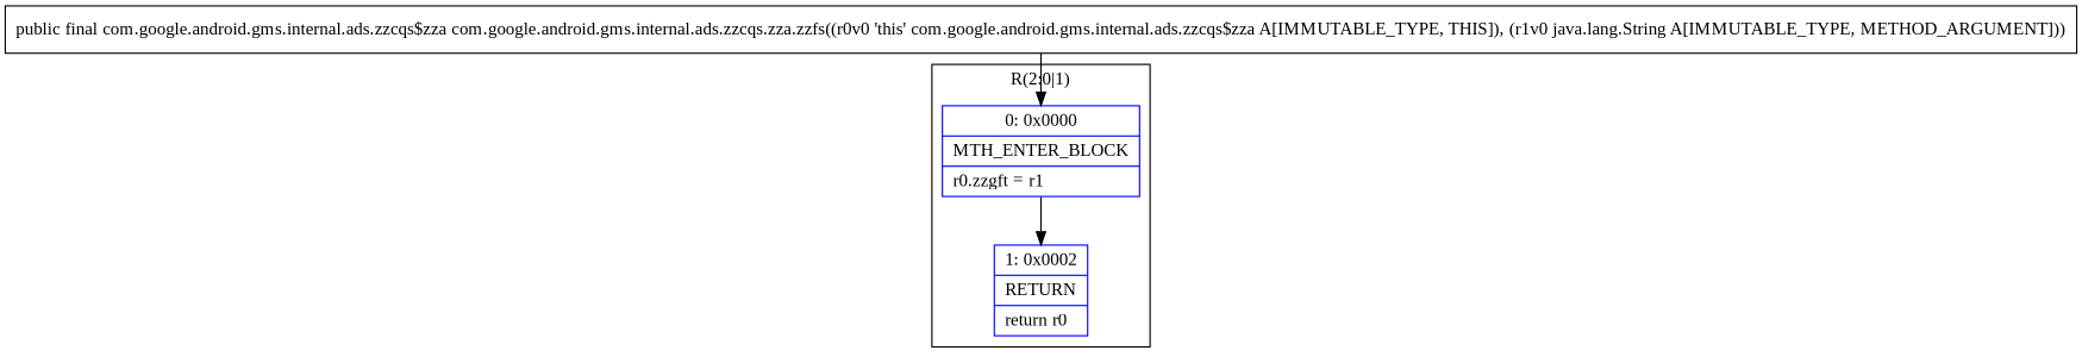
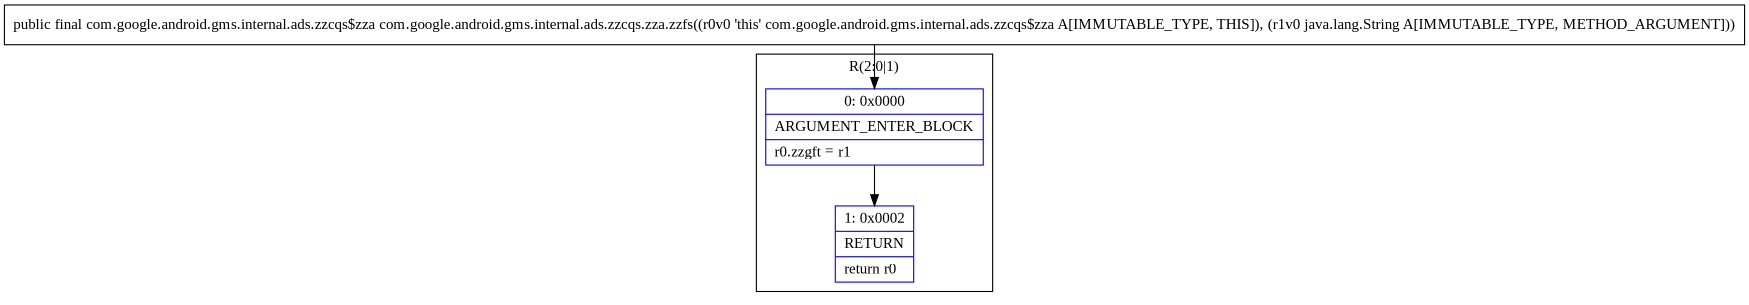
  digraph {
    fontname="Liberation Serif"
    node [color=blue shape=record fontname="Liberation Serif"]
    edge [fontname="Liberation Serif"]
-   n1 [label="{0\:\ 0x0000|MTH_ENTER_BLOCK\l|r0.zzgft = r1\l}"]
+   n1 [label="{0\:\ 0x0000|ARGUMENT_ENTER_BLOCK\l|r0.zzgft = r1\l}"]
    n2 [label="{1\:\ 0x0002|RETURN\l|return r0\l}"]
    n3 [label="{public final com.google.android.gms.internal.ads.zzcqs$zza com.google.android.gms.internal.ads.zzcqs.zza.zzfs((r0v0 'this' com.google.android.gms.internal.ads.zzcqs$zza A[IMMUTABLE_TYPE, THIS]), (r1v0 java.lang.String A[IMMUTABLE_TYPE, METHOD_ARGUMENT])) }" color=""]
    subgraph cluster_1 {
      label="R(2:0|1)"
      n1
      n2
    }
    n1 -> n2
    n3 -> n1
  }
